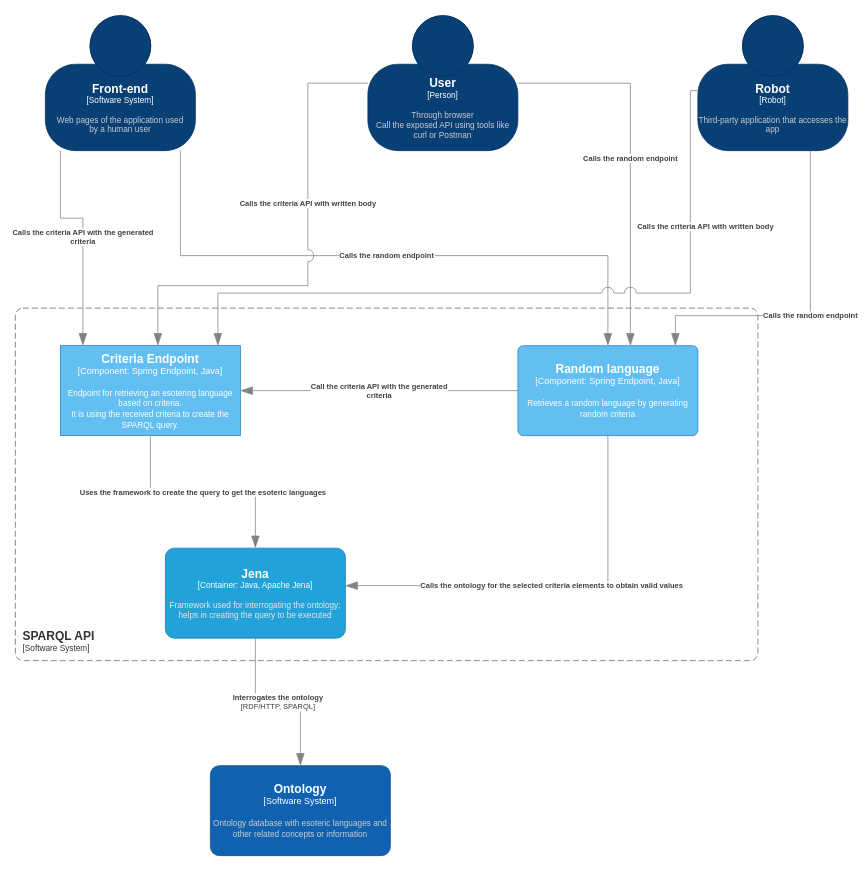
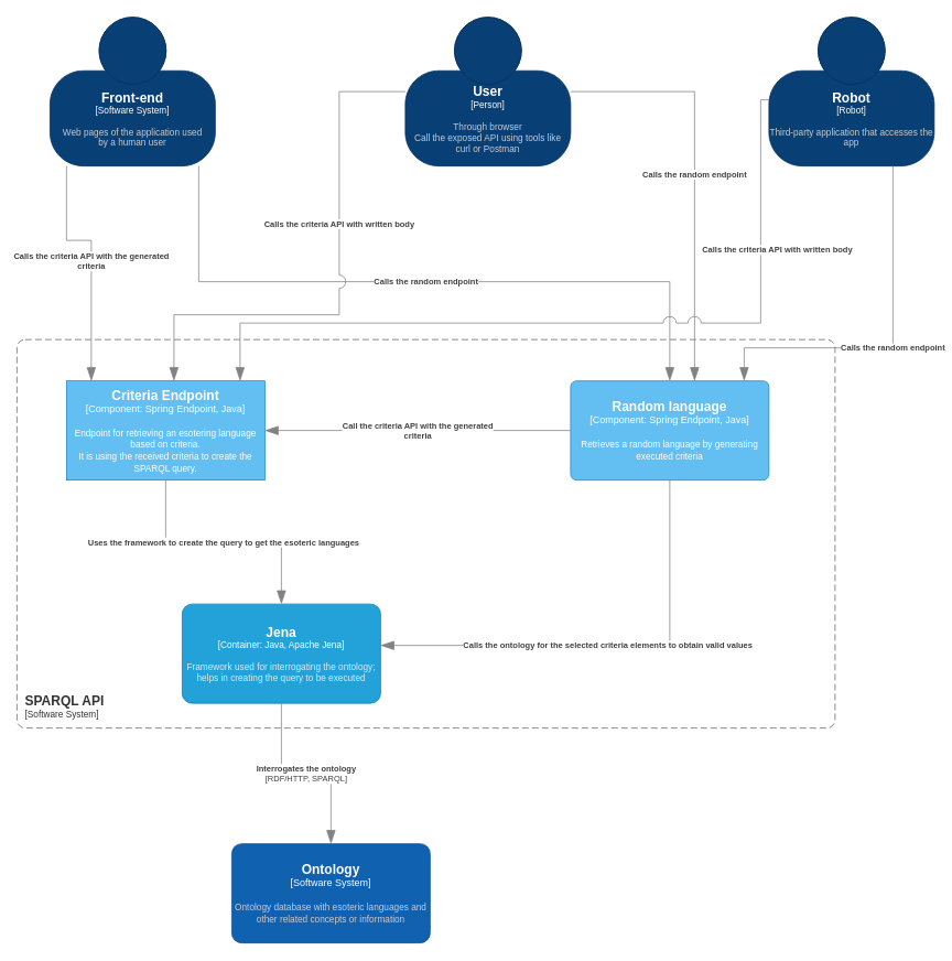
  <mxCell id="0" />
  <mxCell id="1" parent="0" />
  <mxCell id="2" value="&lt;font style=&quot;font-size: 16px&quot;&gt;&lt;b&gt;&lt;div style=&quot;text-align: left&quot;&gt;SPARQL API&lt;/div&gt;&lt;/b&gt;&lt;/font&gt;&lt;div style=&quot;text-align: left&quot;&gt;[Software System]&lt;/div&gt;" style="rounded=1;fontSize=11;whiteSpace=wrap;html=1;dashed=1;arcSize=20;fillColor=none;strokeColor=#666666;fontColor=#333333;labelBackgroundColor=none;align=left;verticalAlign=bottom;labelBorderColor=none;spacingTop=0;spacing=10;dashPattern=8 4;metaEdit=1;rotatable=0;perimeter=rectanglePerimeter;noLabel=0;labelPadding=0;allowArrows=0;connectable=0;expand=0;recursiveResize=0;editable=1;pointerEvents=0;absoluteArcSize=1;points=[[0.25,0,0],[0.5,0,0],[0.75,0,0],[1,0.25,0],[1,0.5,0],[1,0.75,0],[0.75,1,0],[0.5,1,0],[0.25,1,0],[0,0.75,0],[0,0.5,0],[0,0.25,0]];" vertex="1" parent="1"><mxGeometry x="20" y="410" width="990" height="470" as="geometry" /></mxCell>
  <mxCell id="3" value="&lt;font style=&quot;font-size: 16px&quot;&gt;&lt;b&gt;Ontology&lt;/b&gt;&lt;/font&gt;&lt;div&gt;[Software System]&lt;/div&gt;&lt;br&gt;&lt;div&gt;&lt;font style=&quot;font-size: 11px&quot;&gt;&lt;font color=&quot;#cccccc&quot;&gt;Ontology database with esoteric languages and other related concepts or information&lt;/font&gt;&lt;/div&gt;" style="rounded=1;whiteSpace=wrap;html=1;labelBackgroundColor=none;fillColor=#1061B0;fontColor=#ffffff;align=center;arcSize=10;strokeColor=#0D5091;metaEdit=1;resizable=0;points=[[0.25,0,0],[0.5,0,0],[0.75,0,0],[1,0.25,0],[1,0.5,0],[1,0.75,0],[0.75,1,0],[0.5,1,0],[0.25,1,0],[0,0.75,0],[0,0.5,0],[0,0.25,0]];" vertex="1" parent="1"><mxGeometry x="280" y="1020" width="240" height="120" as="geometry" /></mxCell>
  <mxCell id="4" value="&lt;font style=&quot;font-size: 16px&quot;&gt;&lt;b&gt;Jena&lt;/b&gt;&lt;/font&gt;&lt;div&gt;[Container: Java, Apache Jena]&lt;/div&gt;&lt;br&gt;&lt;div&gt;&lt;font style=&quot;font-size: 11px&quot;&gt;&lt;font color=&quot;#E6E6E6&quot;&gt;Framework used for interrogating the ontology; helps in creating the query to be executed&lt;/font&gt;&lt;/div&gt;" style="rounded=1;whiteSpace=wrap;html=1;fontSize=11;labelBackgroundColor=none;fillColor=#23A2D9;fontColor=#ffffff;align=center;arcSize=10;strokeColor=#0E7DAD;metaEdit=1;resizable=0;points=[[0.25,0,0],[0.5,0,0],[0.75,0,0],[1,0.25,0],[1,0.5,0],[1,0.75,0],[0.75,1,0],[0.5,1,0],[0.25,1,0],[0,0.75,0],[0,0.5,0],[0,0.25,0]];" vertex="1" parent="1"><mxGeometry x="220" y="730" width="240" height="120" as="geometry" /></mxCell>
  <mxCell id="5" value="&lt;div style=&quot;text-align: left&quot;&gt;&lt;div style=&quot;text-align: center&quot;&gt;&lt;b&gt;Interrogates the ontology&lt;/b&gt;&lt;/div&gt;&lt;div style=&quot;text-align: center&quot;&gt;[RDF/HTTP, SPARQL]&lt;/div&gt;&lt;/div&gt;" style="endArrow=blockThin;html=1;fontSize=10;fontColor=#404040;strokeWidth=1;endFill=1;strokeColor=#828282;elbow=vertical;metaEdit=1;endSize=14;startSize=14;jumpStyle=arc;jumpSize=16;rounded=0;edgeStyle=orthogonalEdgeStyle;" edge="1" parent="1" source="4" target="3"><mxGeometry width="240" relative="1" as="geometry"><mxPoint x="179" y="990" as="sourcePoint" /><mxPoint x="179" y="1190" as="targetPoint" /></mxGeometry></mxCell>
  <mxCell id="6" value="&lt;font style=&quot;font-size: 16px&quot;&gt;&lt;b&gt;Criteria Endpoint&lt;/b&gt;&lt;/font&gt;&lt;div&gt;[Component: Spring Endpoint, Java]&lt;/div&gt;&lt;br&gt;&lt;div&gt;&lt;font style=&quot;font-size: 11px&quot;&gt;Endpoint for retrieving an esotering language based on criteria.&#10;It is using the received criteria to create the SPARQL query.&lt;/font&gt;&lt;/div&gt;" style="whiteSpace=wrap;html=1;labelBackgroundColor=none;fillColor=#63BEF2;fontColor=#ffffff;align=center;arcSize=6;strokeColor=#2086C9;metaEdit=1;resizable=0;points=[[0.25,0,0],[0.5,0,0],[0.75,0,0],[1,0.25,0],[1,0.5,0],[1,0.75,0],[0.75,1,0],[0.5,1,0],[0.25,1,0],[0,0.75,0],[0,0.5,0],[0,0.25,0]];rounded=0;" vertex="1" parent="1"><mxGeometry x="80" y="460" width="240" height="120" as="geometry" /></mxCell>
- <mxCell id="7" value="&lt;font style=&quot;font-size: 16px&quot;&gt;&lt;b&gt;Random language&lt;/b&gt;&lt;/font&gt;&lt;div&gt;[Component: Spring Endpoint, Java]&lt;/div&gt;&lt;br&gt;&lt;div&gt;&lt;font style=&quot;font-size: 11px&quot;&gt;Retrieves a random language by generating random criteria&lt;/font&gt;&lt;/div&gt;" style="rounded=1;whiteSpace=wrap;html=1;labelBackgroundColor=none;fillColor=#63BEF2;fontColor=#ffffff;align=center;arcSize=6;strokeColor=#2086C9;metaEdit=1;resizable=0;points=[[0.25,0,0],[0.5,0,0],[0.75,0,0],[1,0.25,0],[1,0.5,0],[1,0.75,0],[0.75,1,0],[0.5,1,0],[0.25,1,0],[0,0.75,0],[0,0.5,0],[0,0.25,0]];" vertex="1" parent="1"><mxGeometry x="690" y="460" width="240" height="120" as="geometry" /></mxCell>
+ <mxCell id="7" value="&lt;font style=&quot;font-size: 16px&quot;&gt;&lt;b&gt;Random language&lt;/b&gt;&lt;/font&gt;&lt;div&gt;[Component: Spring Endpoint, Java]&lt;/div&gt;&lt;br&gt;&lt;div&gt;&lt;font style=&quot;font-size: 11px&quot;&gt;Retrieves a random language by generating executed criteria&lt;/font&gt;&lt;/div&gt;" style="rounded=1;whiteSpace=wrap;html=1;labelBackgroundColor=none;fillColor=#63BEF2;fontColor=#ffffff;align=center;arcSize=6;strokeColor=#2086C9;metaEdit=1;resizable=0;points=[[0.25,0,0],[0.5,0,0],[0.75,0,0],[1,0.25,0],[1,0.5,0],[1,0.75,0],[0.75,1,0],[0.5,1,0],[0.25,1,0],[0,0.75,0],[0,0.5,0],[0,0.25,0]];" vertex="1" parent="1"><mxGeometry x="690" y="460" width="240" height="120" as="geometry" /></mxCell>
  <mxCell id="8" value="&lt;div style=&quot;text-align: left&quot;&gt;&lt;div style=&quot;text-align: center&quot;&gt;&lt;b&gt;Call the criteria API with the generated&#10;criteria&lt;/b&gt;&lt;/div&gt;" style="endArrow=blockThin;html=1;fontSize=10;fontColor=#404040;strokeWidth=1;endFill=1;strokeColor=#828282;elbow=vertical;metaEdit=1;endSize=14;startSize=14;jumpStyle=arc;jumpSize=16;rounded=0;edgeStyle=orthogonalEdgeStyle;" edge="1" parent="1" source="7" target="6"><mxGeometry width="240" relative="1" as="geometry"><mxPoint x="510" y="690" as="sourcePoint" /><mxPoint x="750" y="690" as="targetPoint" /></mxGeometry></mxCell>
  <mxCell id="9" value="&lt;div style=&quot;text-align: left&quot;&gt;&lt;div style=&quot;text-align: center&quot;&gt;&lt;b&gt;Calls the ontology for the selected criteria elements to obtain valid values&lt;/b&gt;&lt;/div&gt;" style="endArrow=blockThin;html=1;fontSize=10;fontColor=#404040;strokeWidth=1;endFill=1;strokeColor=#828282;elbow=vertical;metaEdit=1;endSize=14;startSize=14;jumpStyle=arc;jumpSize=16;rounded=0;edgeStyle=orthogonalEdgeStyle;" edge="1" parent="1" source="7" target="4"><mxGeometry width="240" relative="1" as="geometry"><mxPoint x="950" y="740" as="sourcePoint" /><mxPoint x="580" y="740" as="targetPoint" /><Array as="points"><mxPoint x="810" y="780" /></Array></mxGeometry></mxCell>
  <mxCell id="10" value="&lt;div style=&quot;text-align: left&quot;&gt;&lt;div style=&quot;text-align: center&quot;&gt;&lt;b&gt;Uses the framework to create the query to get the esoteric languages&lt;/b&gt;&lt;/div&gt;" style="endArrow=blockThin;html=1;fontSize=10;fontColor=#404040;strokeWidth=1;endFill=1;strokeColor=#828282;elbow=vertical;metaEdit=1;endSize=14;startSize=14;jumpStyle=arc;jumpSize=16;rounded=0;edgeStyle=orthogonalEdgeStyle;" edge="1" parent="1" source="6" target="4"><mxGeometry width="240" relative="1" as="geometry"><mxPoint x="710" y="540" as="sourcePoint" /><mxPoint x="340" y="540" as="targetPoint" /></mxGeometry></mxCell>
  <mxCell id="11" value="&lt;font style=&quot;font-size: 16px&quot;&gt;&lt;b&gt;Robot&lt;/b&gt;&lt;/font&gt;&lt;div&gt;[Robot]&lt;/div&gt;&lt;br&gt;&lt;div&gt;&lt;font style=&quot;font-size: 11px&quot;&gt;&lt;font color=&quot;#cccccc&quot;&gt;Third-party application that accesses the app&lt;/font&gt;&lt;/div&gt;" style="html=1;fontSize=11;dashed=0;whiteSpace=wrap;fillColor=#083F75;strokeColor=#06315C;fontColor=#ffffff;shape=mxgraph.c4.person2;align=center;metaEdit=1;points=[[0.5,0,0],[1,0.5,0],[1,0.75,0],[0.75,1,0],[0.5,1,0],[0.25,1,0],[0,0.75,0],[0,0.5,0]];resizable=0;" vertex="1" parent="1"><mxGeometry x="930" y="20" width="200" height="180" as="geometry" /></mxCell>
  <mxCell id="12" value="&lt;font style=&quot;font-size: 16px&quot;&gt;&lt;b&gt;Front-end&lt;/b&gt;&lt;/font&gt;&lt;div&gt;[Software System]&lt;/div&gt;&lt;br&gt;&lt;div&gt;&lt;font style=&quot;font-size: 11px&quot;&gt;&lt;font color=&quot;#cccccc&quot;&gt;Web pages of the application used &#10;by a human user&lt;/font&gt;&lt;/div&gt;" style="html=1;fontSize=11;dashed=0;whiteSpace=wrap;fillColor=#083F75;strokeColor=#06315C;fontColor=#ffffff;shape=mxgraph.c4.person2;align=center;metaEdit=1;points=[[0.5,0,0],[1,0.5,0],[1,0.75,0],[0.75,1,0],[0.5,1,0],[0.25,1,0],[0,0.75,0],[0,0.5,0]];resizable=0;" vertex="1" parent="1"><mxGeometry x="60" y="20" width="200" height="180" as="geometry" /></mxCell>
  <mxCell id="13" value="&lt;font style=&quot;font-size: 16px&quot;&gt;&lt;b&gt;User&lt;/b&gt;&lt;/font&gt;&lt;div&gt;[Person]&lt;/div&gt;&lt;br&gt;&lt;div&gt;&lt;font style=&quot;font-size: 11px&quot;&gt;&lt;font color=&quot;#cccccc&quot;&gt;Through browser&#10;Call the exposed API using tools like curl or Postman&lt;/font&gt;&lt;/div&gt;" style="html=1;fontSize=11;dashed=0;whiteSpace=wrap;fillColor=#083F75;strokeColor=#06315C;fontColor=#ffffff;shape=mxgraph.c4.person2;align=center;metaEdit=1;points=[[0.5,0,0],[1,0.5,0],[1,0.75,0],[0.75,1,0],[0.5,1,0],[0.25,1,0],[0,0.75,0],[0,0.5,0]];resizable=0;" vertex="1" parent="1"><mxGeometry x="490" y="20" width="200" height="180" as="geometry" /></mxCell>
  <mxCell id="14" value="&lt;div style=&quot;text-align: left&quot;&gt;&lt;div style=&quot;text-align: center&quot;&gt;&lt;b&gt;Calls the random endpoint&lt;/b&gt;&lt;/div&gt;" style="endArrow=blockThin;html=1;fontSize=10;fontColor=#404040;strokeWidth=1;endFill=1;strokeColor=#828282;elbow=vertical;metaEdit=1;endSize=14;startSize=14;jumpStyle=arc;jumpSize=16;rounded=0;edgeStyle=orthogonalEdgeStyle;" edge="1" parent="1" source="12" target="7"><mxGeometry width="240" relative="1" as="geometry"><mxPoint x="700" y="530" as="sourcePoint" /><mxPoint x="330" y="530" as="targetPoint" /><Array as="points"><mxPoint x="240" y="340" /><mxPoint x="810" y="340" /></Array></mxGeometry></mxCell>
  <mxCell id="15" value="&lt;div style=&quot;text-align: left&quot;&gt;&lt;div style=&quot;text-align: center&quot;&gt;&lt;b&gt;Calls the criteria API with the generated&#10;criteria&lt;/b&gt;&lt;/div&gt;" style="endArrow=blockThin;html=1;fontSize=10;fontColor=#404040;strokeWidth=1;endFill=1;strokeColor=#828282;elbow=vertical;metaEdit=1;endSize=14;startSize=14;jumpStyle=arc;jumpSize=16;rounded=0;edgeStyle=orthogonalEdgeStyle;" edge="1" parent="1" source="12" target="6"><mxGeometry width="240" relative="1" as="geometry"><mxPoint x="170" y="210" as="sourcePoint" /><mxPoint x="210" y="470" as="targetPoint" /><Array as="points"><mxPoint x="80" y="290" /><mxPoint x="110" y="290" /></Array></mxGeometry></mxCell>
  <mxCell id="16" value="&lt;div style=&quot;text-align: left&quot;&gt;&lt;div style=&quot;text-align: center&quot;&gt;&lt;b&gt;Calls the random endpoint &lt;/b&gt;&lt;/div&gt;" style="endArrow=blockThin;html=1;fontSize=10;fontColor=#404040;strokeWidth=1;endFill=1;strokeColor=#828282;elbow=vertical;metaEdit=1;endSize=14;startSize=14;jumpStyle=arc;jumpSize=16;rounded=0;edgeStyle=orthogonalEdgeStyle;" edge="1" parent="1" source="13" target="7"><mxGeometry width="240" relative="1" as="geometry"><mxPoint x="170" y="210" as="sourcePoint" /><mxPoint x="820" y="470" as="targetPoint" /><Array as="points"><mxPoint x="840" y="110" /></Array></mxGeometry></mxCell>
  <mxCell id="17" value="&lt;div style=&quot;text-align: left&quot;&gt;&lt;div style=&quot;text-align: center&quot;&gt;&lt;b&gt;Calls the criteria API with written body&lt;/b&gt;&lt;/div&gt;" style="endArrow=blockThin;html=1;fontSize=10;fontColor=#404040;strokeWidth=1;endFill=1;strokeColor=#828282;elbow=vertical;metaEdit=1;endSize=14;startSize=14;jumpStyle=arc;jumpSize=16;rounded=0;edgeStyle=orthogonalEdgeStyle;" edge="1" parent="1" source="13" target="6"><mxGeometry x="-0.238" width="240" relative="1" as="geometry"><mxPoint x="90" y="210" as="sourcePoint" /><mxPoint x="120" y="470" as="targetPoint" /><Array as="points"><mxPoint x="410" y="110" /><mxPoint x="410" y="380" /><mxPoint x="210" y="380" /></Array><mxPoint as="offset" /></mxGeometry></mxCell>
  <mxCell id="18" value="&lt;div style=&quot;text-align: left&quot;&gt;&lt;div style=&quot;text-align: center&quot;&gt;&lt;b&gt;Calls the criteria API with written body&lt;/b&gt;&lt;/div&gt;" style="endArrow=blockThin;html=1;fontSize=10;fontColor=#404040;strokeWidth=1;endFill=1;strokeColor=#828282;elbow=vertical;metaEdit=1;endSize=14;startSize=14;jumpStyle=arc;jumpSize=16;rounded=0;edgeStyle=orthogonalEdgeStyle;" edge="1" parent="1" source="11" target="6"><mxGeometry x="-0.612" y="20" width="240" relative="1" as="geometry"><mxPoint x="500" y="120" as="sourcePoint" /><mxPoint x="220" y="470" as="targetPoint" /><Array as="points"><mxPoint x="920" y="120" /><mxPoint x="920" y="390" /><mxPoint x="290" y="390" /></Array><mxPoint y="1" as="offset" /></mxGeometry></mxCell>
  <mxCell id="19" value="&lt;div style=&quot;text-align: left&quot;&gt;&lt;div style=&quot;text-align: center&quot;&gt;&lt;b&gt;Calls the random endpoint &lt;/b&gt;&lt;/div&gt;" style="endArrow=blockThin;html=1;fontSize=10;fontColor=#404040;strokeWidth=1;endFill=1;strokeColor=#828282;elbow=vertical;metaEdit=1;endSize=14;startSize=14;jumpStyle=arc;jumpSize=16;rounded=0;edgeStyle=orthogonalEdgeStyle;" edge="1" parent="1" source="11" target="7"><mxGeometry width="240" relative="1" as="geometry"><mxPoint x="700" y="120" as="sourcePoint" /><mxPoint x="850" y="470" as="targetPoint" /><Array as="points"><mxPoint x="1080" y="420" /><mxPoint x="900" y="420" /></Array></mxGeometry></mxCell>
